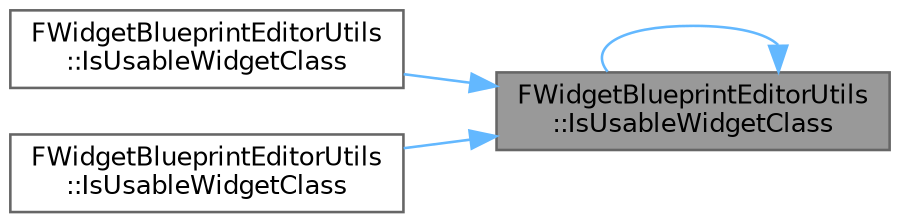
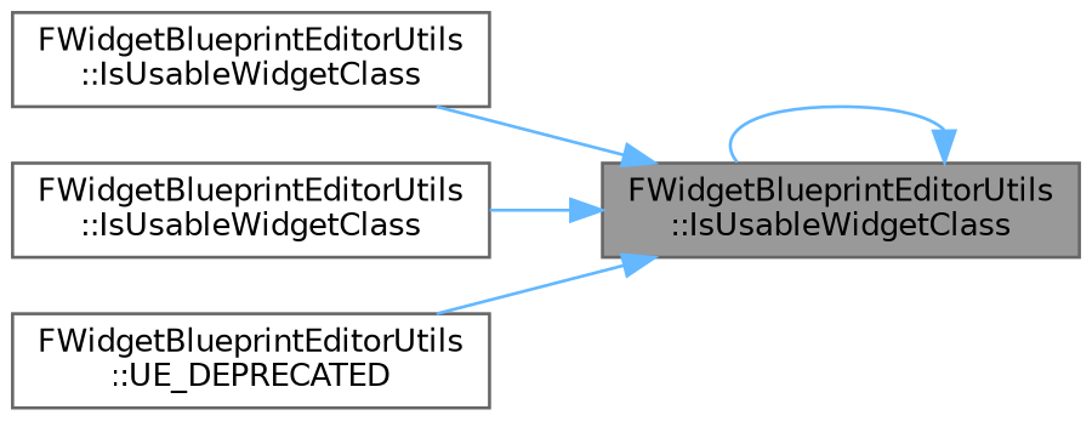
  digraph {
    rankdir=RL
    node [color=grey40 fillcolor=white fontname=Helvetica fontsize=10 shape=box style=filled]
    edge [color=steelblue1 dir=back fontname=Helvetica fontsize=10 labelfontname=Helvetica labelfontsize=10 style=solid]
    n1 [color=gray40 fillcolor=grey60 fontcolor=black height=0.2 label="FWidgetBlueprintEditorUtils\l::IsUsableWidgetClass" width=0.4]
    n2 [height=0.2 label="FWidgetBlueprintEditorUtils\l::IsUsableWidgetClass" width=0.4]
    n3 [height=0.2 label="FWidgetBlueprintEditorUtils\l::IsUsableWidgetClass" width=0.4]
+   n4 [height=0.2 label="FWidgetBlueprintEditorUtils\l::UE_DEPRECATED" width=0.4]
    n1 -> n1
    n1 -> n2
    n1 -> n3
+   n1 -> n4
  }
